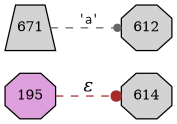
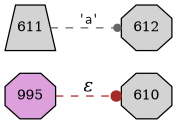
  digraph {
    rankdir=LR
    node [fillcolor=lightgrey fixedsize=true fontsize=11 peripheries=1 shape=octagon style=filled]
    edge [arrowhead=dot style=dashed]
-   n1 [label=614 width=.55]
-   n2 [label=671 shape=trapezium width=.55]
+   n1 [label=610 width=.55]
+   n2 [label=611 shape=trapezium width=.55]
    n3 [label=612 width=.55]
-   n4 [fillcolor=plum label=195 width=.55]
+   n4 [fillcolor=plum label=995 width=.55]
    n2 -> n3 [arrowsize=.7 color=gray40 fontname=Courier fontsize=11 label="'a'"]
    n4 -> n1 [color=brown fontname="Times-Italic" label="&epsilon;"]
  }
